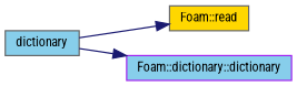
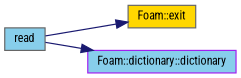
  digraph {
    fontname="Roboto Condensed"
    rankdir=LR
    node [color=gray40 fillcolor=skyblue fontname="Roboto Condensed" fontsize=10 shape=record style=filled]
    edge [color=midnightblue fontname="Roboto Condensed" fontsize=10 labelfontname=Helvetica labelfontsize=10 style=solid]
-   n1 [fontcolor=black height=0.2 label=dictionary width=0.4]
-   n2 [fillcolor=gold height=0.2 label="Foam::read" width=0.4]
+   n1 [fontcolor=black height=0.2 label=read width=0.4]
+   n2 [fillcolor=gold height=0.2 label="Foam::exit" width=0.4]
    n3 [color=purple height=0.2 label="Foam::dictionary::dictionary" width=0.4]
    n1 -> n2
    n1 -> n3
  }
